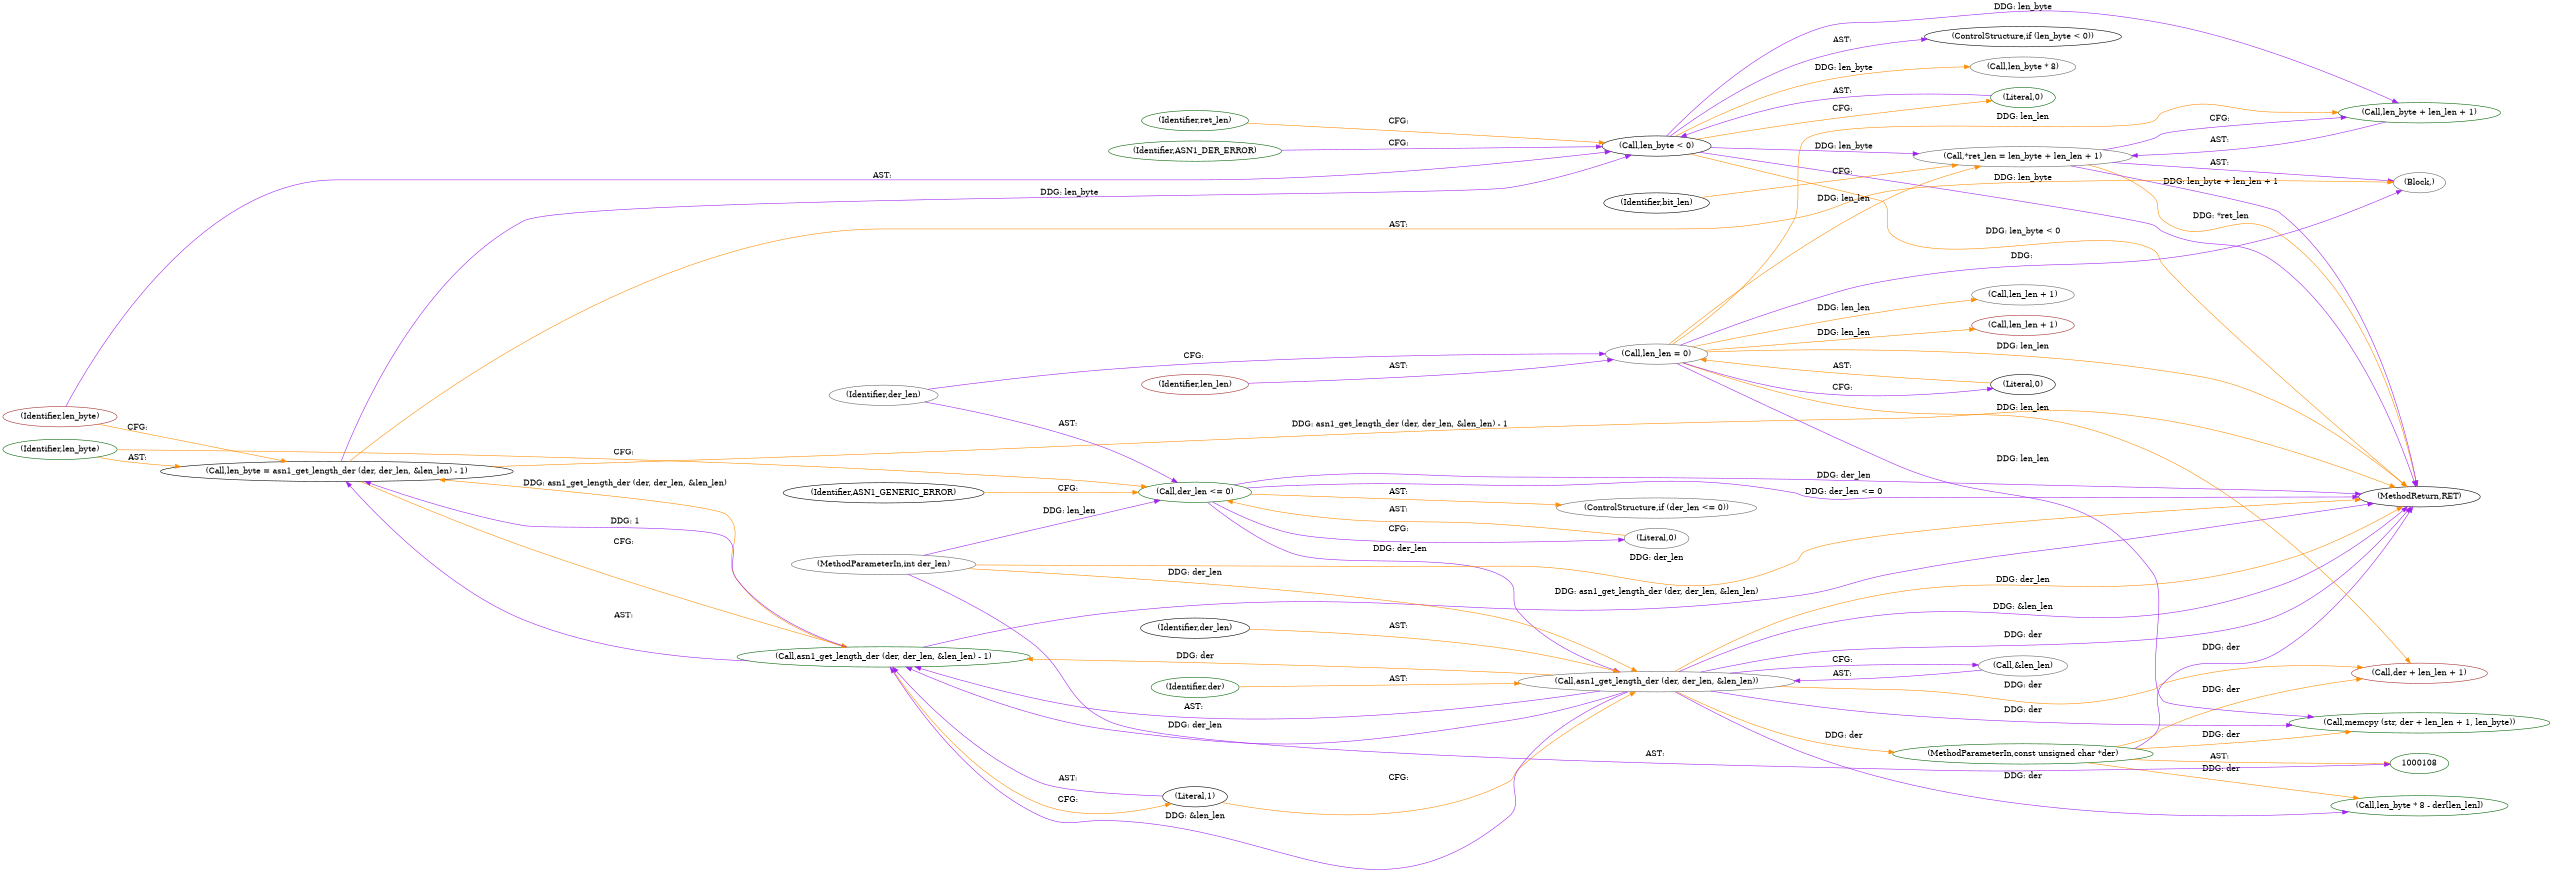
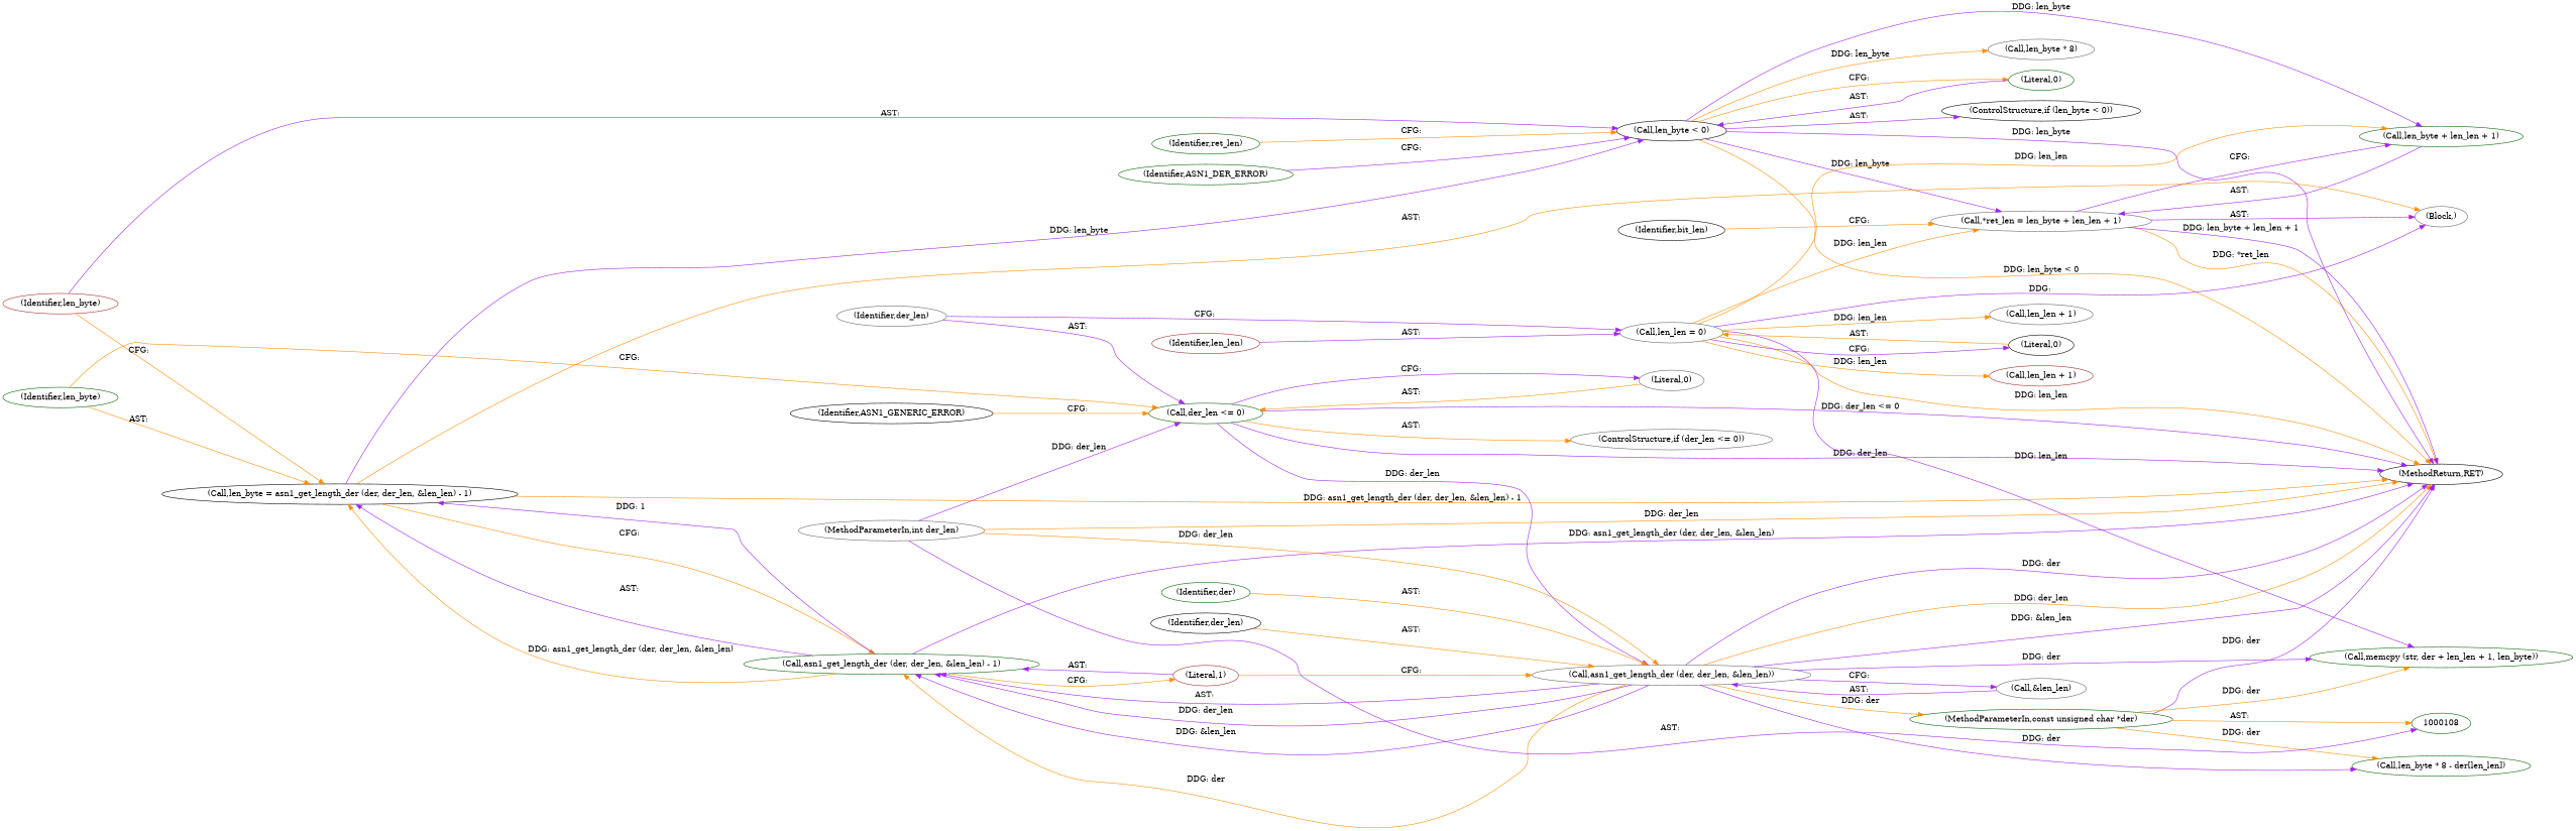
  digraph {
    rankdir=LR
    node [color=darkgreen]
    edge [color=purple]
    n1 [color=gray40 label="(Call,*ret_len = len_byte + len_len + 1)"]
    n2 [color=gray40 label="(Block,)"]
    n3 [label="(Call,len_byte + len_len + 1)"]
    n4 [color=black label="(MethodReturn,RET)"]
    n5 [color=black label="(Call,len_byte < 0)"]
    n6 [label="(Literal,0)"]
    n7 [color=black label="(ControlStructure,if (len_byte < 0))"]
    n8 [color=gray40 label="(Call,len_byte * 8)"]
    n9 [color=black label="(Call,len_byte = asn1_get_length_der (der, der_len, &len_len) - 1)"]
    n10 [label="(Call,asn1_get_length_der (der, der_len, &len_len) - 1)"]
-   n11 [color=black label="(Literal,1)"]
+   n11 [color=brown label="(Literal,1)"]
    n12 [color=gray40 label="(Call,asn1_get_length_der (der, der_len, &len_len))"]
    n13 [label="(Call,memcpy (str, der + len_len + 1, len_byte))"]
-   n14 [color=brown label="(Call,der + len_len + 1)"]
    n15 [label="(Call,len_byte * 8 - der[len_len])"]
    n16 [color=gray40 label="(Call,&len_len)"]
    n17 [label="(MethodParameterIn,const unsigned char *der)"]
    n18 [label=1000108]
    n19 [label="(Call,der_len <= 0)"]
    n20 [color=gray40 label="(ControlStructure,if (der_len <= 0))"]
    n21 [color=gray40 label="(Literal,0)"]
    n22 [color=gray40 label="(MethodParameterIn,int der_len)"]
    n23 [color=gray40 label="(Call,len_len = 0)"]
    n24 [color=black label="(Literal,0)"]
    n25 [color=gray40 label="(Call,len_len + 1)"]
    n26 [color=brown label="(Call,len_len + 1)"]
    n27 [color=brown label="(Identifier,len_len)"]
    n28 [color=gray40 label="(Identifier,der_len)"]
    n29 [label="(Identifier,der)"]
    n30 [color=black label="(Identifier,ASN1_GENERIC_ERROR)"]
    n31 [label="(Identifier,ret_len)"]
    n32 [label="(Identifier,ASN1_DER_ERROR)"]
    n33 [label="(Identifier,len_byte)"]
    n34 [color=brown label="(Identifier,len_byte)"]
    n35 [color=black label="(Identifier,der_len)"]
    n36 [color=black label="(Identifier,bit_len)"]
    n1 -> n2 [label="AST: "]
    n1 -> n3 [label="CFG: "]
    n1 -> n4 [color=darkorange label="DDG: *ret_len"]
    n1 -> n4 [label="DDG: len_byte + len_len + 1"]
    n3 -> n1 [label="AST: "]
    n5 -> n1 [label="DDG: len_byte"]
    n5 -> n3 [label="DDG: len_byte"]
    n5 -> n4 [label="DDG: len_byte"]
    n5 -> n4 [color=darkorange label="DDG: len_byte < 0"]
    n5 -> n6 [color=darkorange label="CFG: "]
    n5 -> n7 [label="AST: "]
    n5 -> n8 [color=darkorange label="DDG: len_byte"]
    n6 -> n5 [label="AST: "]
    n9 -> n2 [color=darkorange label="AST: "]
    n9 -> n4 [color=darkorange label="DDG: asn1_get_length_der (der, der_len, &len_len) - 1"]
    n9 -> n5 [label="DDG: len_byte"]
    n9 -> n10 [color=darkorange label="CFG: "]
    n10 -> n4 [label="DDG: asn1_get_length_der (der, der_len, &len_len)"]
    n10 -> n9 [label="AST: "]
    n10 -> n9 [color=darkorange label="DDG: asn1_get_length_der (der, der_len, &len_len)"]
    n10 -> n9 [label="DDG: 1"]
    n10 -> n11 [color=darkorange label="CFG: "]
    n11 -> n10 [label="AST: "]
    n11 -> n12 [color=darkorange label="CFG: "]
    n12 -> n4 [label="DDG: &len_len"]
    n12 -> n4 [label="DDG: der"]
    n12 -> n4 [color=darkorange label="DDG: der_len"]
    n12 -> n10 [label="AST: "]
    n12 -> n10 [color=darkorange label="DDG: der"]
    n12 -> n10 [label="DDG: der_len"]
    n12 -> n10 [label="DDG: &len_len"]
    n12 -> n13 [label="DDG: der"]
-   n12 -> n14 [color=darkorange label="DDG: der"]
    n12 -> n15 [label="DDG: der"]
    n12 -> n16 [label="CFG: "]
    n12 -> n17 [color=darkorange label="DDG: der"]
    n16 -> n12 [label="AST: "]
    n17 -> n4 [label="DDG: der"]
    n17 -> n13 [color=darkorange label="DDG: der"]
-   n17 -> n14 [color=darkorange label="DDG: der"]
    n17 -> n15 [color=darkorange label="DDG: der"]
    n17 -> n18 [color=darkorange label="AST: "]
    n19 -> n4 [label="DDG: der_len <= 0"]
    n19 -> n4 [label="DDG: der_len"]
    n19 -> n12 [label="DDG: der_len"]
    n19 -> n20 [color=darkorange label="AST: "]
    n19 -> n21 [label="CFG: "]
    n21 -> n19 [color=darkorange label="AST: "]
    n22 -> n4 [color=darkorange label="DDG: der_len"]
    n22 -> n12 [color=darkorange label="DDG: der_len"]
    n22 -> n18 [label="AST: "]
-   n22 -> n19 [label="DDG: len_len"]
+   n22 -> n19 [label="DDG: der_len"]
    n23 -> n1 [color=darkorange label="DDG: len_len"]
    n23 -> n2 [label="DDG: "]
    n23 -> n3 [color=darkorange label="DDG: len_len"]
    n23 -> n4 [color=darkorange label="DDG: len_len"]
    n23 -> n13 [label="DDG: len_len"]
-   n23 -> n14 [color=darkorange label="DDG: len_len"]
    n23 -> n24 [label="CFG: "]
    n23 -> n25 [color=darkorange label="DDG: len_len"]
    n23 -> n26 [color=darkorange label="DDG: len_len"]
    n24 -> n23 [color=darkorange label="AST: "]
    n27 -> n23 [label="AST: "]
    n28 -> n19 [label="AST: "]
    n28 -> n23 [label="CFG: "]
    n29 -> n12 [color=darkorange label="AST: "]
    n30 -> n19 [color=darkorange label="CFG: "]
    n31 -> n5 [color=darkorange label="CFG: "]
    n32 -> n5 [label="CFG: "]
    n33 -> n9 [color=darkorange label="AST: "]
    n33 -> n19 [color=darkorange label="CFG: "]
    n34 -> n5 [label="AST: "]
    n34 -> n9 [color=darkorange label="CFG: "]
    n35 -> n12 [color=darkorange label="AST: "]
    n36 -> n1 [color=darkorange label="CFG: "]
  }
